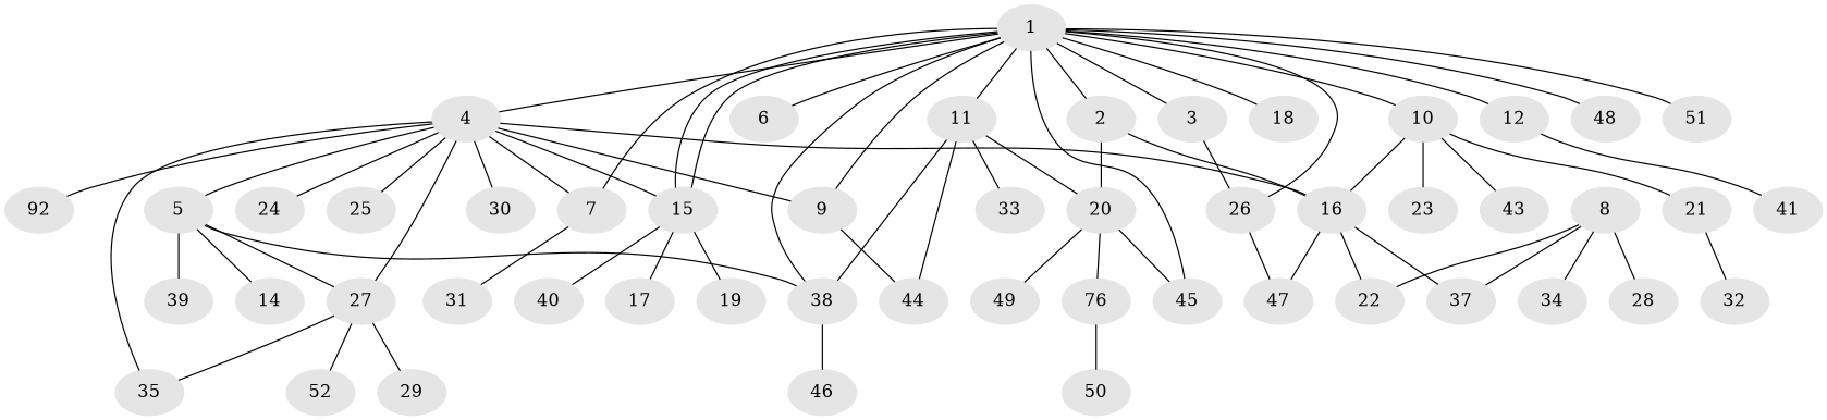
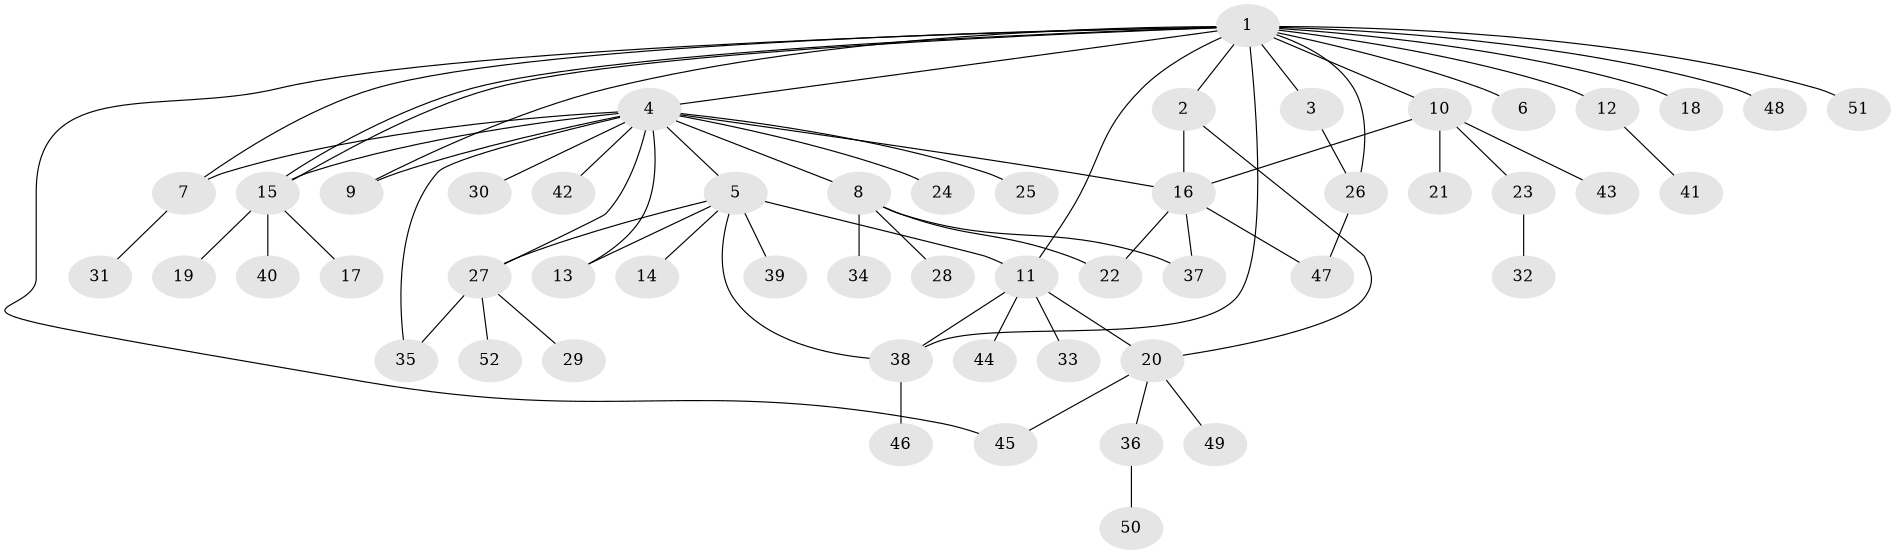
  graph {
    node [color=gray90 style=filled]
    1
    2
    3
    4
    6
    7
    9
    10
    11
    12
    15
    18
    26
    38
    45
    48
    51
    16
    20
    5
    8
+   13
    24
    25
    27
    30
-   42 [label=92]
+   42
    35
    31
    44
    21
    23
    43
    33
    41
    17
    19
    40
    47
    46
    22
    37
    14
    39
    28
    34
    29
    52
-   36 [label=76]
+   36
    49
    32
    50
    1 -- 2
    1 -- 3
    1 -- 4
    1 -- 6
    1 -- 7
    1 -- 9
    1 -- 10
    1 -- 11
    1 -- 12
    1 -- 15
    1 -- 15
    1 -- 18
    1 -- 26
    1 -- 38
    1 -- 45
    1 -- 48
    1 -- 51
    2 -- 16
    2 -- 20
    3 -- 26
    4 -- 7
    4 -- 9
    4 -- 15
    4 -- 16
    4 -- 5
+   4 -- 8
+   4 -- 13
    4 -- 24
    4 -- 25
    4 -- 27
    4 -- 30
    4 -- 42
    4 -- 35
    7 -- 31
-   9 -- 44
    10 -- 16
    10 -- 21
    10 -- 23
    10 -- 43
    11 -- 38
    11 -- 20
    11 -- 44
    11 -- 33
    12 -- 41
    15 -- 17
    15 -- 19
    15 -- 40
    26 -- 47
    38 -- 46
    16 -- 47
    16 -- 22
    16 -- 37
    20 -- 45
    20 -- 36
    20 -- 49
+   5 -- 11
    5 -- 38
+   5 -- 13
    5 -- 27
    5 -- 14
    5 -- 39
    8 -- 22
    8 -- 37
    8 -- 28
    8 -- 34
    27 -- 35
    27 -- 29
    27 -- 52
-   21 -- 32
+   23 -- 32
    36 -- 50
  }
